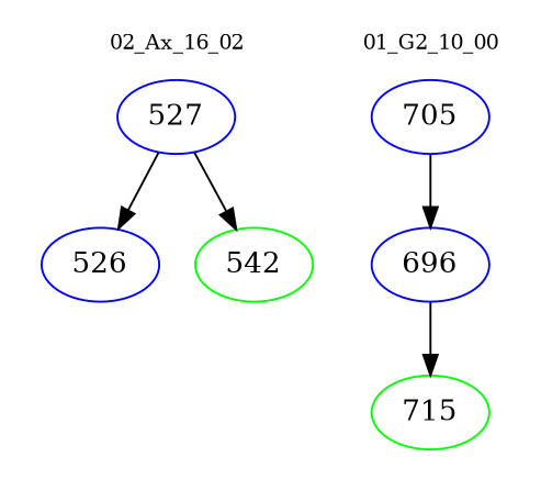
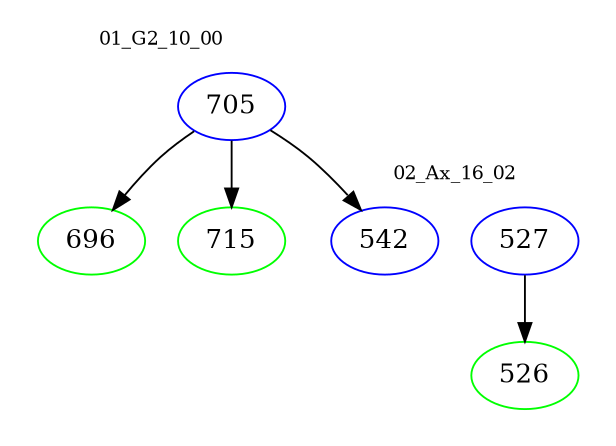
  digraph {
    node [color=blue]
    edge [color=black]
    n1 [label=527]
-   n2 [label=526]
-   n3 [color=green label=542]
+   n2 [color=green label=526]
+   n3 [label=542]
    n4 [label=705]
-   n5 [label=696]
+   n5 [color=green label=696]
    n6 [color=green label=715]
    subgraph cluster_1 {
      color=white
      fontsize=10
      label="02_Ax_16_02"
      n1
      n2
      n3
    }
    subgraph cluster_2 {
      color=white
      fontsize=10
      label="01_G2_10_00"
      n4
      n5
      n6
    }
    n1 -> n2
-   n1 -> n3
+   n4 -> n3
    n4 -> n5
-   n5 -> n6
+   n4 -> n6
  }
